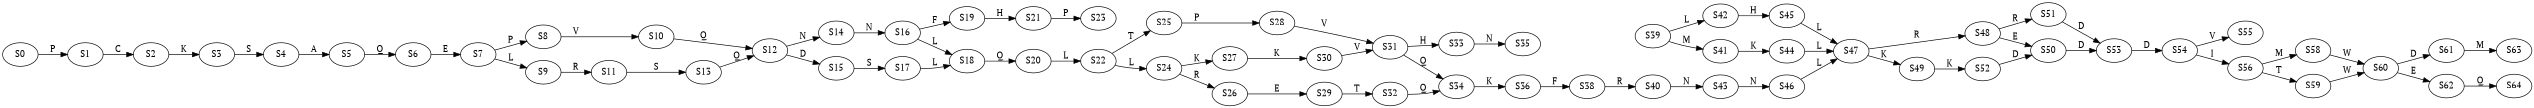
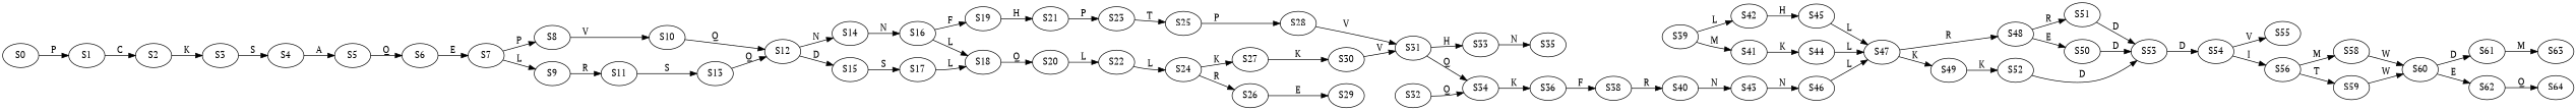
  strict digraph {
    fontname="PT Serif"
    rankdir=LR
    node [fontname="PT Serif"]
    edge [fontname="PT Serif"]
    S0
    S1
    S2
    S3
    S4
    S5
    S6
    S7
    S8
    S9
    S10
    S11
    S12
    S13
    S14
    S15
    S16
    S17
    S18
    S19
    S20
    S21
    S22
    S23
    S24
    S25
    S26
    S27
    S28
    S29
    S30
    S31
    S32
    S33
    S34
    S35
    S36
    S38
    S40
    S39
    S41
    S42
    S43
    S44
    S45
    S46
    S47
    S48
    S49
    S50
    S51
    S52
    S53
    S54
    S55
    S56
    S58
    S59
    S60
    S61
    S62
    S63
    S64
    S0 -> S1 [label=P]
    S1 -> S2 [label=C]
    S2 -> S3 [label=K]
    S3 -> S4 [label=S]
    S4 -> S5 [label=A]
    S5 -> S6 [label=Q]
    S6 -> S7 [label=E]
    S7 -> S8 [label=P]
    S7 -> S9 [label=L]
    S8 -> S10 [label=V]
    S9 -> S11 [label=R]
    S10 -> S12 [label=Q]
    S11 -> S13 [label=S]
    S12 -> S14 [label=N]
    S12 -> S15 [label=D]
    S13 -> S12 [label=Q]
    S14 -> S16 [label=N]
    S15 -> S17 [label=S]
    S16 -> S18 [label=L]
    S16 -> S19 [label=F]
    S17 -> S18 [label=L]
    S18 -> S20 [label=Q]
    S19 -> S21 [label=H]
    S20 -> S22 [label=L]
    S21 -> S23 [label=P]
    S22 -> S24 [label=L]
-   S22 -> S25 [label=T]
+   S23 -> S25 [label=T]
    S24 -> S26 [label=R]
    S24 -> S27 [label=K]
    S25 -> S28 [label=P]
    S26 -> S29 [label=E]
    S27 -> S30 [label=K]
    S28 -> S31 [label=V]
-   S29 -> S32 [label=T]
    S30 -> S31 [label=V]
    S31 -> S33 [label=H]
    S31 -> S34 [label=Q]
    S32 -> S34 [label=Q]
    S33 -> S35 [label=N]
    S34 -> S36 [label=K]
    S36 -> S38 [label=F]
    S38 -> S40 [label=R]
    S40 -> S43 [label=N]
    S39 -> S41 [label=M]
    S39 -> S42 [label=L]
    S41 -> S44 [label=K]
    S42 -> S45 [label=H]
    S43 -> S46 [label=N]
    S44 -> S47 [label=L]
    S45 -> S47 [label=L]
    S46 -> S47 [label=L]
    S47 -> S48 [label=R]
    S47 -> S49 [label=K]
    S48 -> S50 [label=E]
    S48 -> S51 [label=R]
    S49 -> S52 [label=K]
    S50 -> S53 [label=D]
    S51 -> S53 [label=D]
-   S52 -> S50 [label=D]
+   S52 -> S53 [label=D]
    S53 -> S54 [label=D]
    S54 -> S55 [label=V]
    S54 -> S56 [label=I]
    S56 -> S58 [label=M]
    S56 -> S59 [label=T]
    S58 -> S60 [label=W]
    S59 -> S60 [label=W]
    S60 -> S61 [label=D]
    S60 -> S62 [label=E]
    S61 -> S63 [label=M]
    S62 -> S64 [label=Q]
  }
